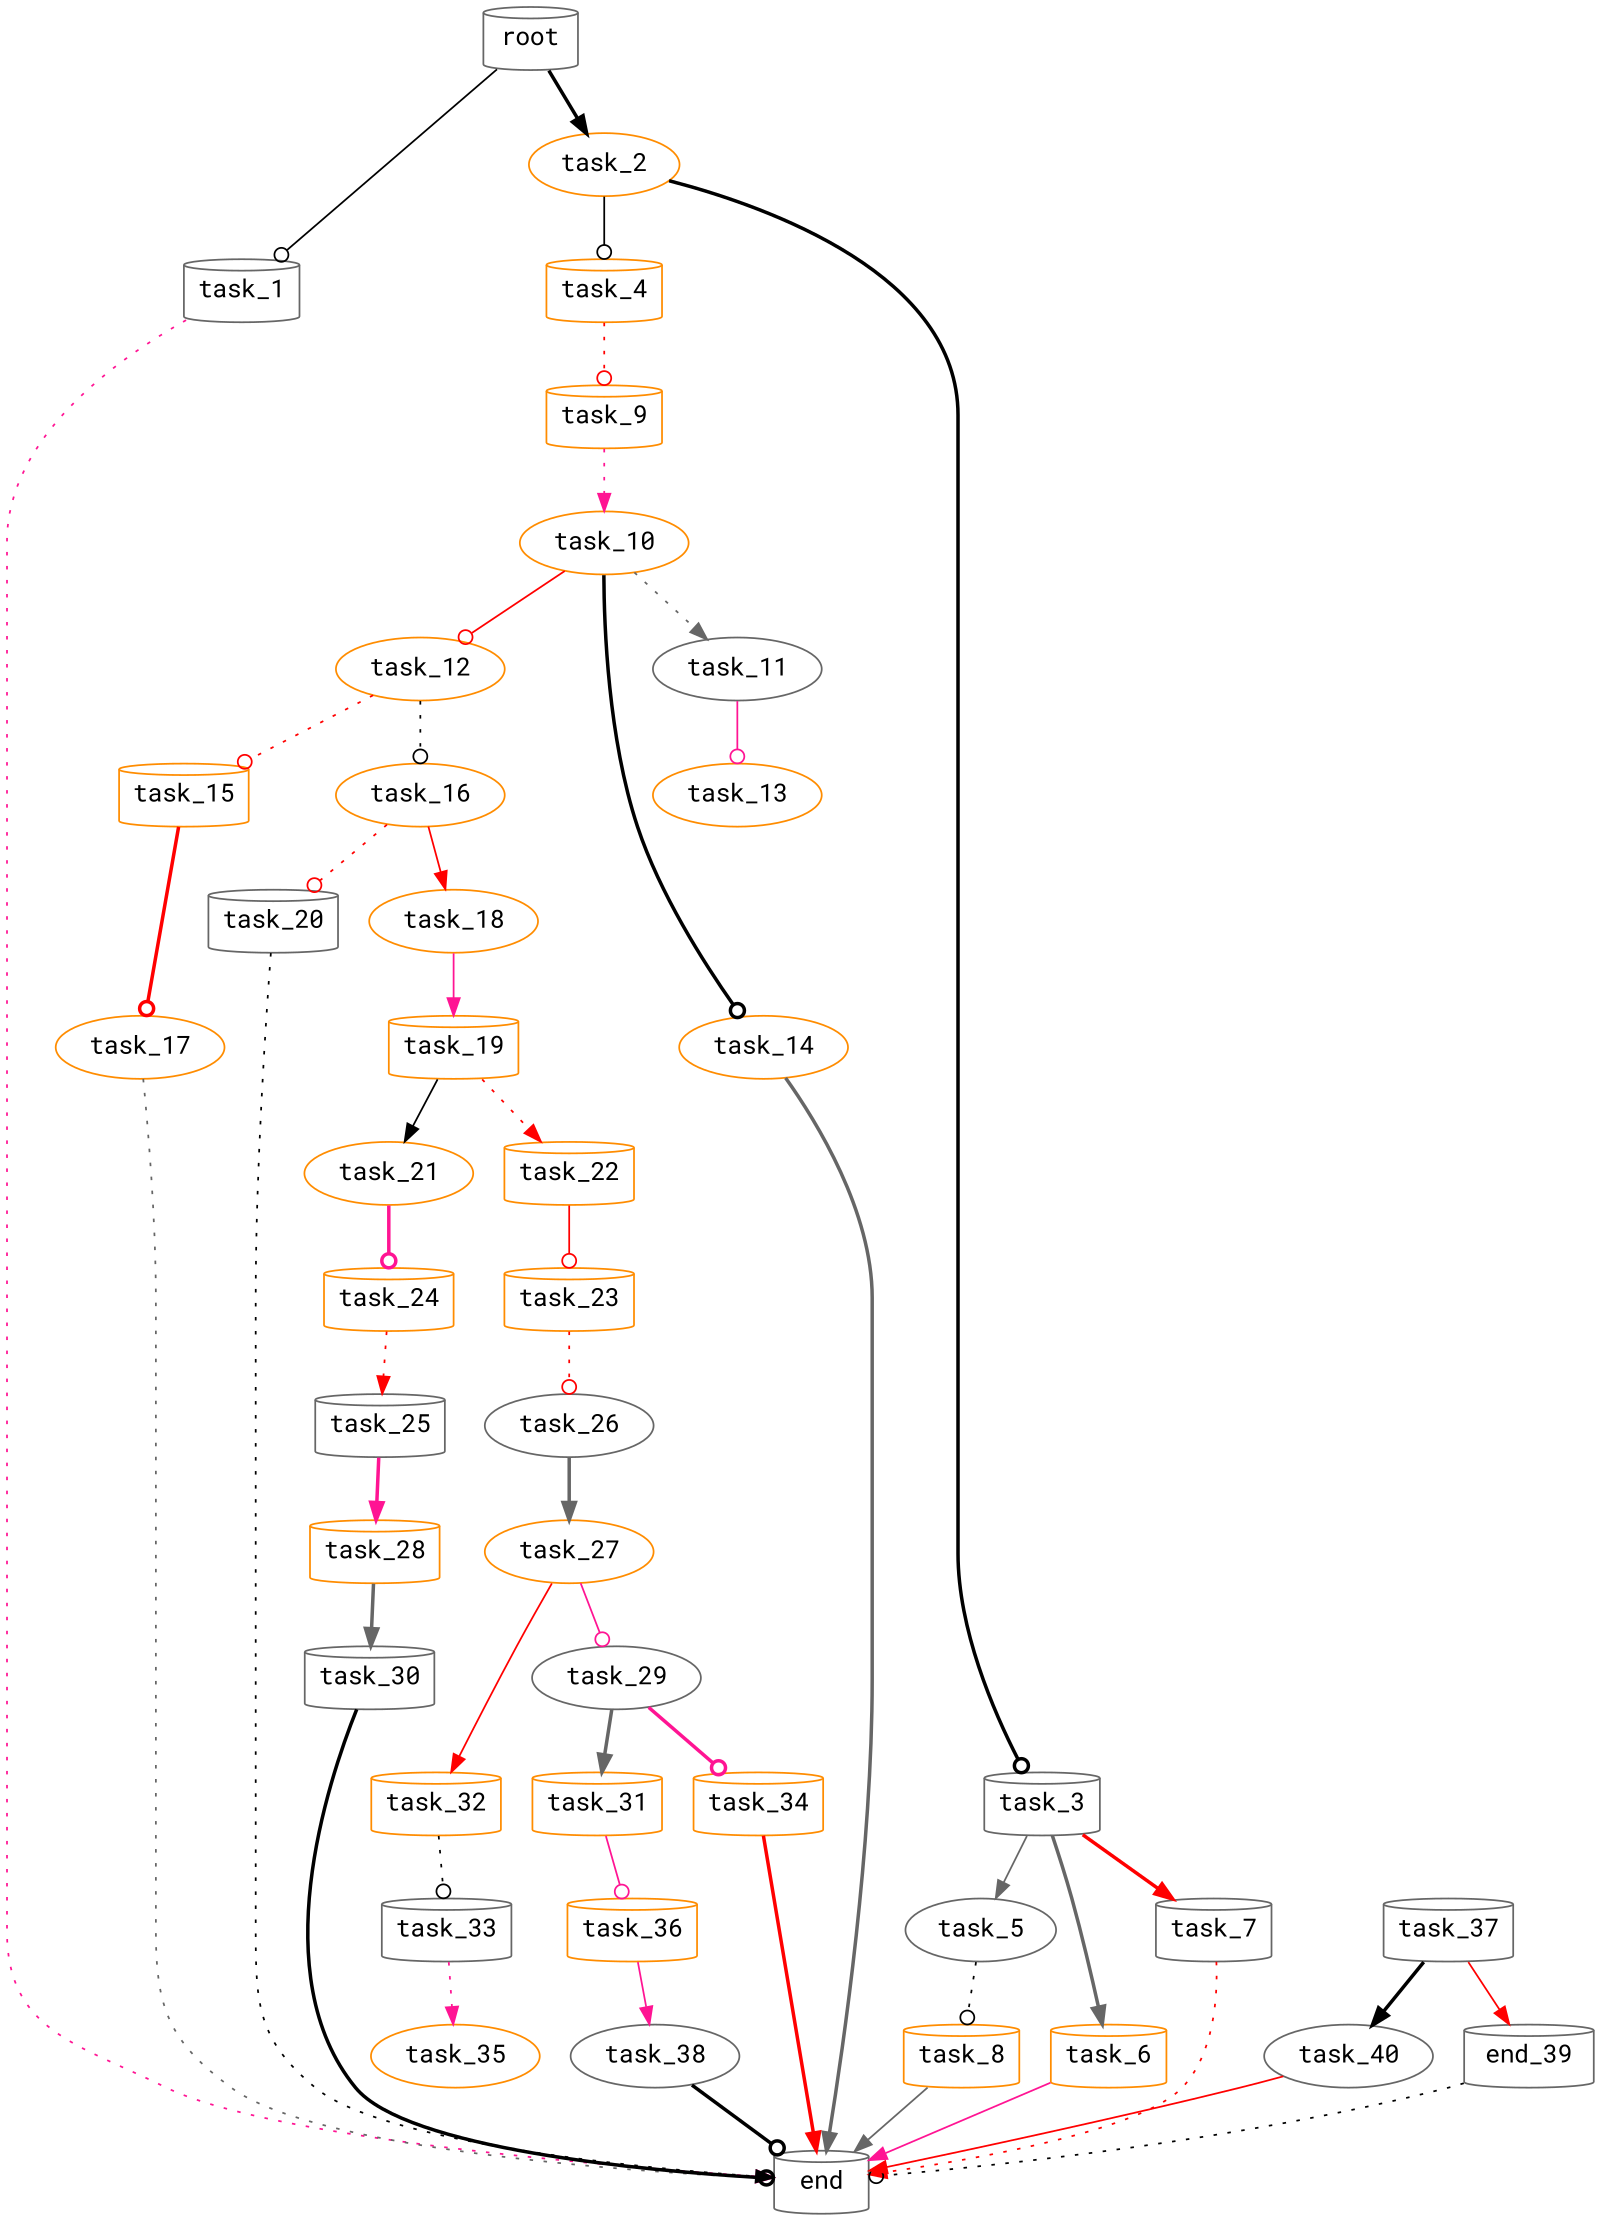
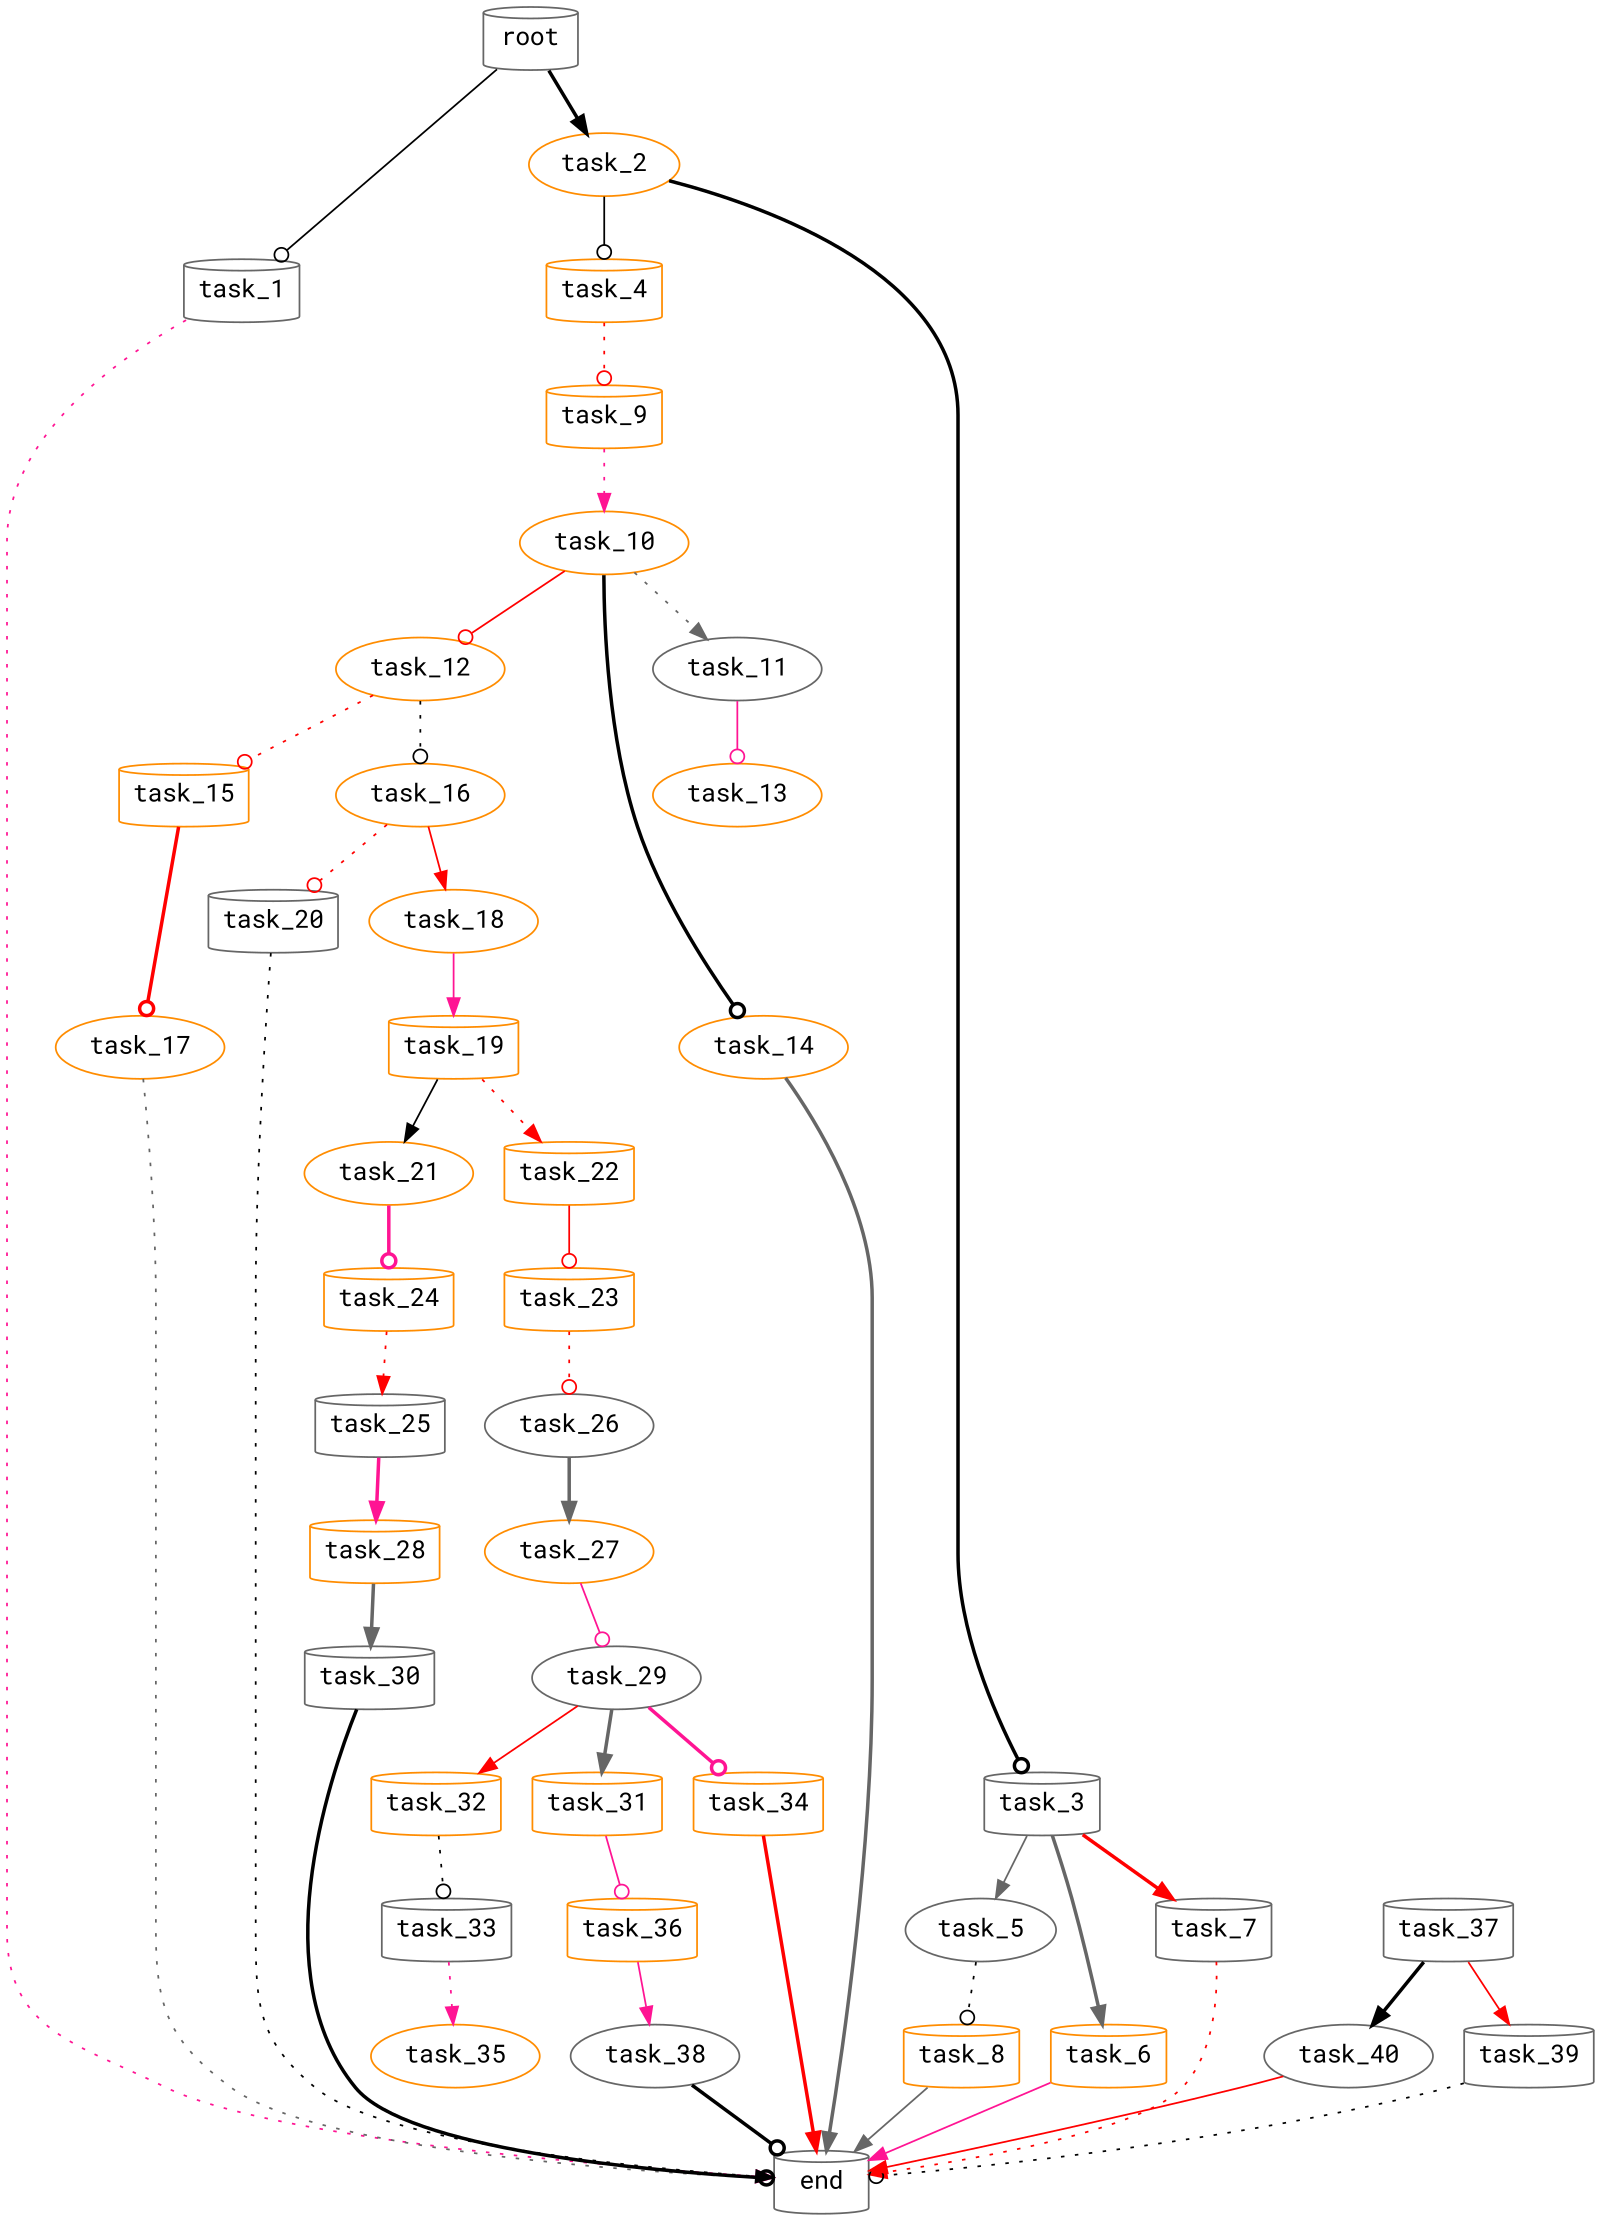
  digraph {
    fontname="Roboto Mono"
    node [color=darkorange fontname="Roboto Mono" shape=cylinder]
    edge [arrowhead=normal color=red fontname="Roboto Mono" style=solid]
    root [color=gray40]
    task_1 [color=gray40]
    task_2 [shape=ellipse]
    end [color=gray40]
    task_3 [color=gray40]
    task_4
    task_5 [color=gray40 shape=ellipse]
    task_6
    task_7 [color=gray40]
    task_9
    task_8
    task_10 [shape=ellipse]
    task_11 [color=gray40 shape=ellipse]
    task_12 [shape=ellipse]
    task_14 [shape=ellipse]
    task_13 [shape=ellipse]
    task_15
    task_16 [shape=ellipse]
    task_17 [shape=ellipse]
    task_18 [shape=ellipse]
    task_20 [color=gray40]
    task_19
    task_21 [shape=ellipse]
    task_22
    task_24
    task_23
    task_25 [color=gray40]
    task_26 [color=gray40 shape=ellipse]
    task_27 [shape=ellipse]
    task_28
    task_30 [color=gray40]
    task_29 [color=gray40 shape=ellipse]
    task_31
    task_32
    task_34
    task_36
    task_33 [color=gray40]
    task_38 [color=gray40 shape=ellipse]
    task_35 [shape=ellipse]
    task_37 [color=gray40]
-   task_39 [color=gray40 label=end_39]
+   task_39 [color=gray40]
    task_40 [color=gray40 shape=ellipse]
    root -> task_1 [arrowhead=odot color=black]
    root -> task_2 [color=black style=bold]
    task_1 -> end [color=deeppink style=dotted]
    task_2 -> task_3 [arrowhead=odot color=black style=bold]
    task_2 -> task_4 [arrowhead=odot color=black]
    task_3 -> task_5 [color=gray40]
    task_3 -> task_6 [color=gray40 style=bold]
    task_3 -> task_7 [style=bold]
    task_4 -> task_9 [arrowhead=odot style=dotted]
    task_5 -> task_8 [arrowhead=odot color=black style=dotted]
    task_6 -> end [color=deeppink]
    task_7 -> end [style=dotted]
    task_9 -> task_10 [color=deeppink style=dotted]
    task_8 -> end [color=gray40]
    task_10 -> task_11 [color=gray40 style=dotted]
    task_10 -> task_12 [arrowhead=odot]
    task_10 -> task_14 [arrowhead=odot color=black style=bold]
    task_11 -> task_13 [arrowhead=odot color=deeppink]
    task_12 -> task_15 [arrowhead=odot style=dotted]
    task_12 -> task_16 [arrowhead=odot color=black style=dotted]
    task_14 -> end [color=gray40 style=bold]
    task_15 -> task_17 [arrowhead=odot style=bold]
    task_16 -> task_18
    task_16 -> task_20 [arrowhead=odot style=dotted]
    task_17 -> end [arrowhead=odot color=gray40 style=dotted]
    task_18 -> task_19 [color=deeppink]
    task_20 -> end [color=black style=dotted]
    task_19 -> task_21 [color=black]
    task_19 -> task_22 [style=dotted]
    task_21 -> task_24 [arrowhead=odot color=deeppink style=bold]
    task_22 -> task_23 [arrowhead=odot]
    task_24 -> task_25 [style=dotted]
    task_23 -> task_26 [arrowhead=odot style=dotted]
    task_25 -> task_28 [color=deeppink style=bold]
    task_26 -> task_27 [color=gray40 style=bold]
    task_27 -> task_29 [arrowhead=odot color=deeppink]
    task_28 -> task_30 [color=gray40 style=bold]
    task_30 -> end [arrowhead=odot color=black style=bold]
    task_29 -> task_31 [color=gray40 style=bold]
-   task_27 -> task_32
+   task_29 -> task_32
    task_29 -> task_34 [arrowhead=odot color=deeppink style=bold]
    task_31 -> task_36 [arrowhead=odot color=deeppink]
    task_32 -> task_33 [arrowhead=odot color=black style=dotted]
    task_34 -> end [style=bold]
    task_36 -> task_38 [color=deeppink]
    task_33 -> task_35 [color=deeppink style=dotted]
    task_38 -> end [arrowhead=odot color=black style=bold]
    task_37 -> task_39
    task_37 -> task_40 [color=black style=bold]
    task_39 -> end [arrowhead=odot color=black style=dotted]
    task_40 -> end
  }
